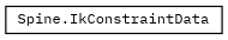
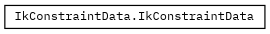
  digraph {
    rankdir=TB
    fontname="IBM Plex Mono"
-   n1 [color=black fillcolor=white fontname="IBM Plex Mono" fontsize=10 height=0.2 label="Spine.IkConstraintData" shape=record style=filled width=0.4]
+   n1 [color=black fillcolor=white fontname="IBM Plex Mono" fontsize=10 height=0.2 label="IkConstraintData.IkConstraintData" shape=record style=filled width=0.4]
  }
